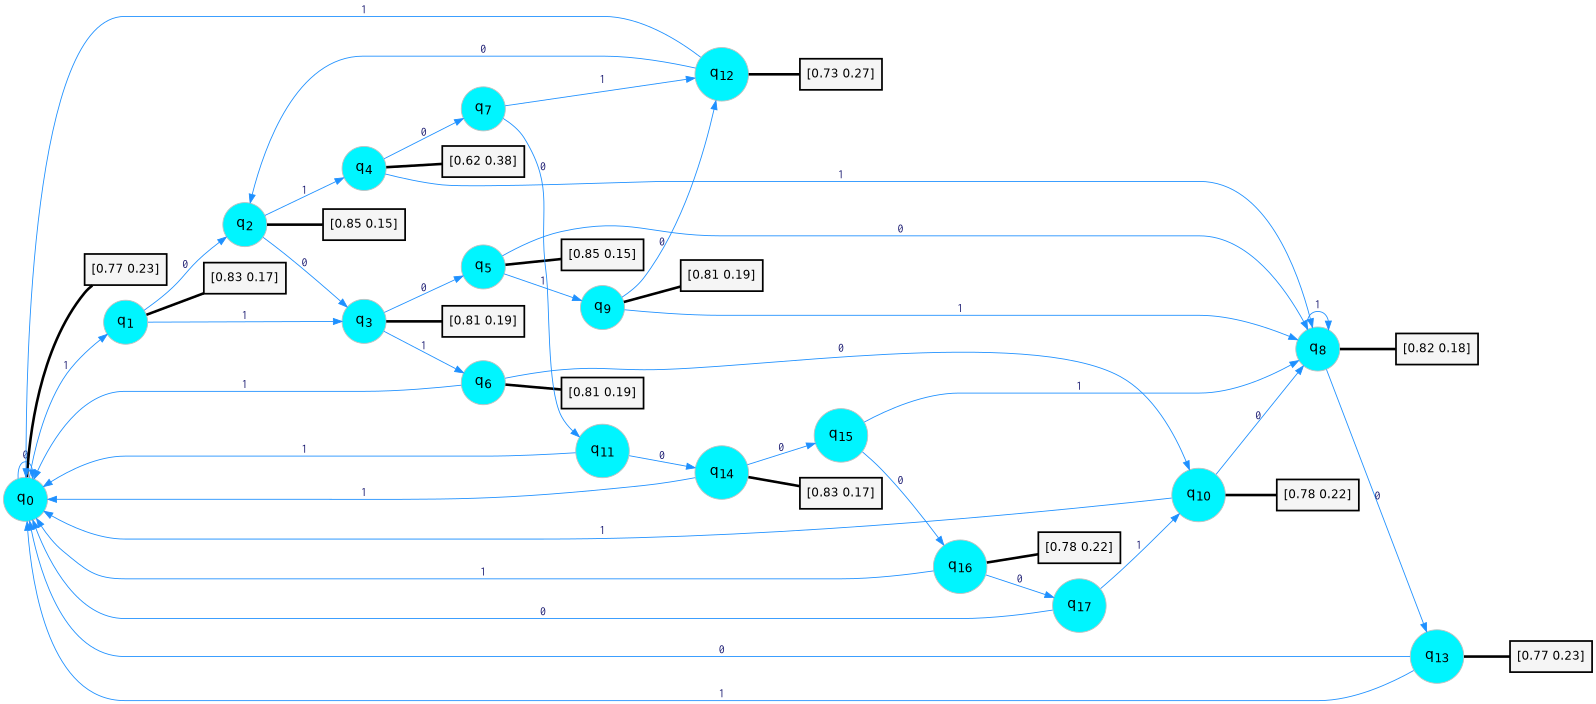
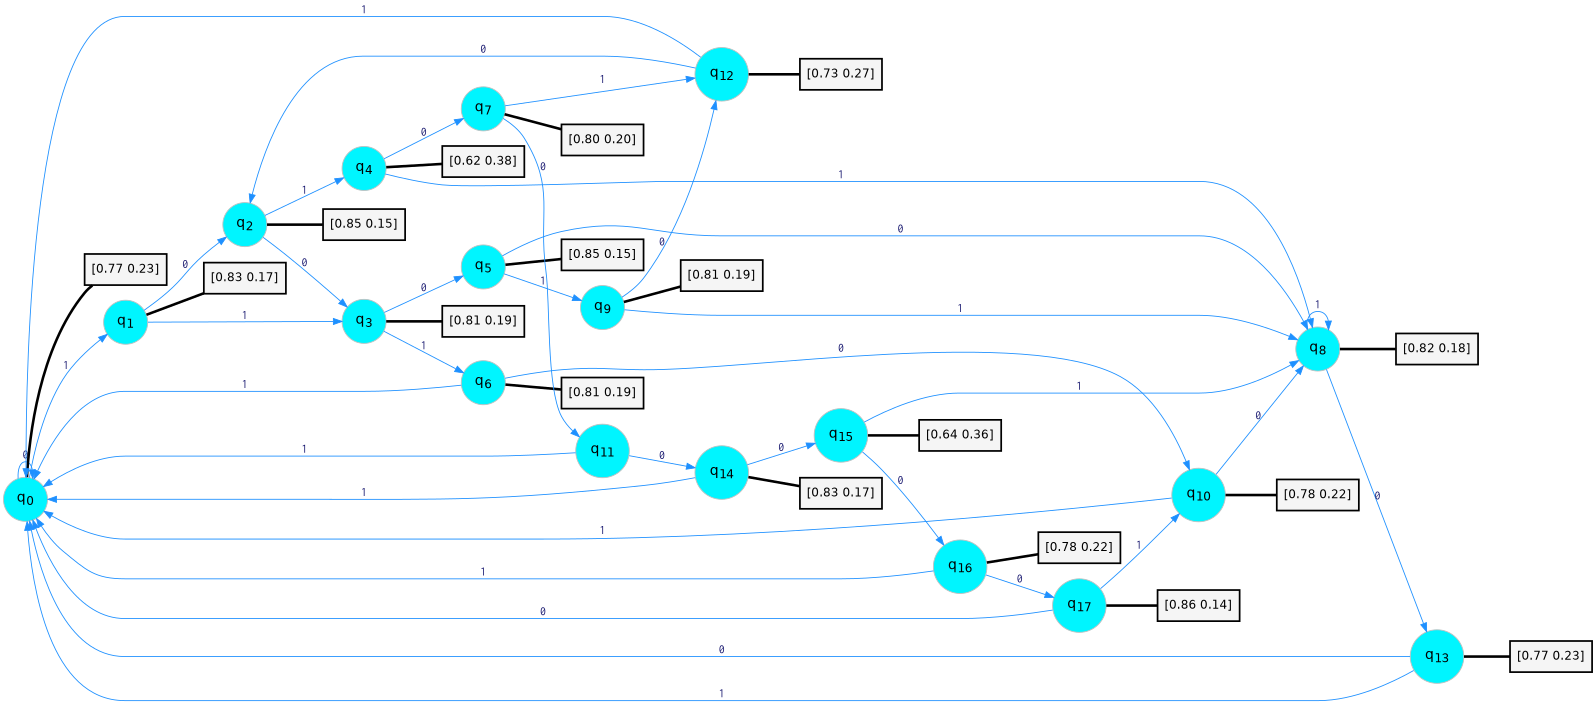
  digraph {
    rankdir=LR
    node [color=gray fillcolor=turquoise1 fontcolor=black fontname=Helvetica fontsize=16 fontweight=bold shape=circle style=filled]
    edge [arrowsize=1 color=dodgerblue1 fontcolor=midnightblue fontname=courier fontweight=bold penwidth=1 style=solid weight=20]
    n1 [label=<q<SUB>0</SUB>>]
    n2 [label=<q<SUB>1</SUB>>]
    n3 [color=black fillcolor=whitesmoke fontsize=14 label="[0.77 0.23]" penwidth=2 shape=box]
    n4 [label=<q<SUB>2</SUB>>]
    n5 [label=<q<SUB>3</SUB>>]
    n6 [color=black fillcolor=whitesmoke fontsize=14 label="[0.83 0.17]" penwidth=2 shape=box]
    n7 [label=<q<SUB>4</SUB>>]
    n8 [color=black fillcolor=whitesmoke fontsize=14 label="[0.85 0.15]" penwidth=2 shape=box]
    n9 [label=<q<SUB>5</SUB>>]
    n10 [label=<q<SUB>6</SUB>>]
    n11 [color=black fillcolor=whitesmoke fontsize=14 label="[0.81 0.19]" penwidth=2 shape=box]
    n12 [label=<q<SUB>7</SUB>>]
    n13 [label=<q<SUB>8</SUB>>]
    n14 [color=black fillcolor=whitesmoke fontsize=14 label="[0.62 0.38]" penwidth=2 shape=box]
    n15 [label=<q<SUB>9</SUB>>]
    n16 [color=black fillcolor=whitesmoke fontsize=14 label="[0.85 0.15]" penwidth=2 shape=box]
    n17 [label=<q<SUB>10</SUB>>]
    n18 [color=black fillcolor=whitesmoke fontsize=14 label="[0.81 0.19]" penwidth=2 shape=box]
    n19 [label=<q<SUB>11</SUB>>]
    n20 [label=<q<SUB>12</SUB>>]
+   n21 [color=black fillcolor=whitesmoke fontsize=14 label="[0.80 0.20]" penwidth=2 shape=box]
    n22 [label=<q<SUB>13</SUB>>]
    n23 [color=black fillcolor=whitesmoke fontsize=14 label="[0.82 0.18]" penwidth=2 shape=box]
    n24 [color=black fillcolor=whitesmoke fontsize=14 label="[0.81 0.19]" penwidth=2 shape=box]
    n25 [color=black fillcolor=whitesmoke fontsize=14 label="[0.78 0.22]" penwidth=2 shape=box]
    n26 [label=<q<SUB>14</SUB>>]
    n27 [color=black fillcolor=whitesmoke fontsize=14 label="[0.73 0.27]" penwidth=2 shape=box]
    n28 [color=black fillcolor=whitesmoke fontsize=14 label="[0.77 0.23]" penwidth=2 shape=box]
    n29 [label=<q<SUB>15</SUB>>]
    n30 [color=black fillcolor=whitesmoke fontsize=14 label="[0.83 0.17]" penwidth=2 shape=box]
    n31 [label=<q<SUB>16</SUB>>]
+   n32 [color=black fillcolor=whitesmoke fontsize=14 label="[0.64 0.36]" penwidth=2 shape=box]
    n33 [label=<q<SUB>17</SUB>>]
    n34 [color=black fillcolor=whitesmoke fontsize=14 label="[0.78 0.22]" penwidth=2 shape=box]
+   n35 [color=black fillcolor=whitesmoke fontsize=14 label="[0.86 0.14]" penwidth=2 shape=box]
    n1 -> n1 [label=0]
    n1 -> n2 [label=1]
    n1 -> n3 [arrowhead=none color=black penwidth=3]
    n2 -> n4 [label=0]
    n2 -> n5 [label=1]
    n2 -> n6 [arrowhead=none color=black penwidth=3]
    n4 -> n5 [label=0]
    n4 -> n7 [label=1]
    n4 -> n8 [arrowhead=none color=black penwidth=3]
    n5 -> n9 [label=0]
    n5 -> n10 [label=1]
    n5 -> n11 [arrowhead=none color=black penwidth=3]
    n7 -> n12 [label=0]
    n7 -> n13 [label=1]
    n7 -> n14 [arrowhead=none color=black penwidth=3]
    n9 -> n13 [label=0]
    n9 -> n15 [label=1]
    n9 -> n16 [arrowhead=none color=black penwidth=3]
    n10 -> n1 [label=1]
    n10 -> n17 [label=0]
    n10 -> n18 [arrowhead=none color=black penwidth=3]
    n12 -> n19 [label=0]
    n12 -> n20 [label=1]
+   n12 -> n21 [arrowhead=none color=black penwidth=3]
    n13 -> n13 [label=1]
    n13 -> n22 [label=0]
    n13 -> n23 [arrowhead=none color=black penwidth=3]
    n15 -> n13 [label=1]
    n15 -> n20 [label=0]
    n15 -> n24 [arrowhead=none color=black penwidth=3]
    n17 -> n1 [label=1]
    n17 -> n13 [label=0]
    n17 -> n25 [arrowhead=none color=black penwidth=3]
    n19 -> n1 [label=1]
    n19 -> n26 [label=0]
    n20 -> n1 [label=1]
    n20 -> n4 [label=0]
    n20 -> n27 [arrowhead=none color=black penwidth=3]
    n22 -> n1 [label=0]
    n22 -> n1 [label=1]
    n22 -> n28 [arrowhead=none color=black penwidth=3]
    n26 -> n1 [label=1]
    n26 -> n29 [label=0]
    n26 -> n30 [arrowhead=none color=black penwidth=3]
    n29 -> n13 [label=1]
    n29 -> n31 [label=0]
+   n29 -> n32 [arrowhead=none color=black penwidth=3]
    n31 -> n1 [label=1]
    n31 -> n33 [label=0]
    n31 -> n34 [arrowhead=none color=black penwidth=3]
    n33 -> n1 [label=0]
    n33 -> n17 [label=1]
+   n33 -> n35 [arrowhead=none color=black penwidth=3]
  }
